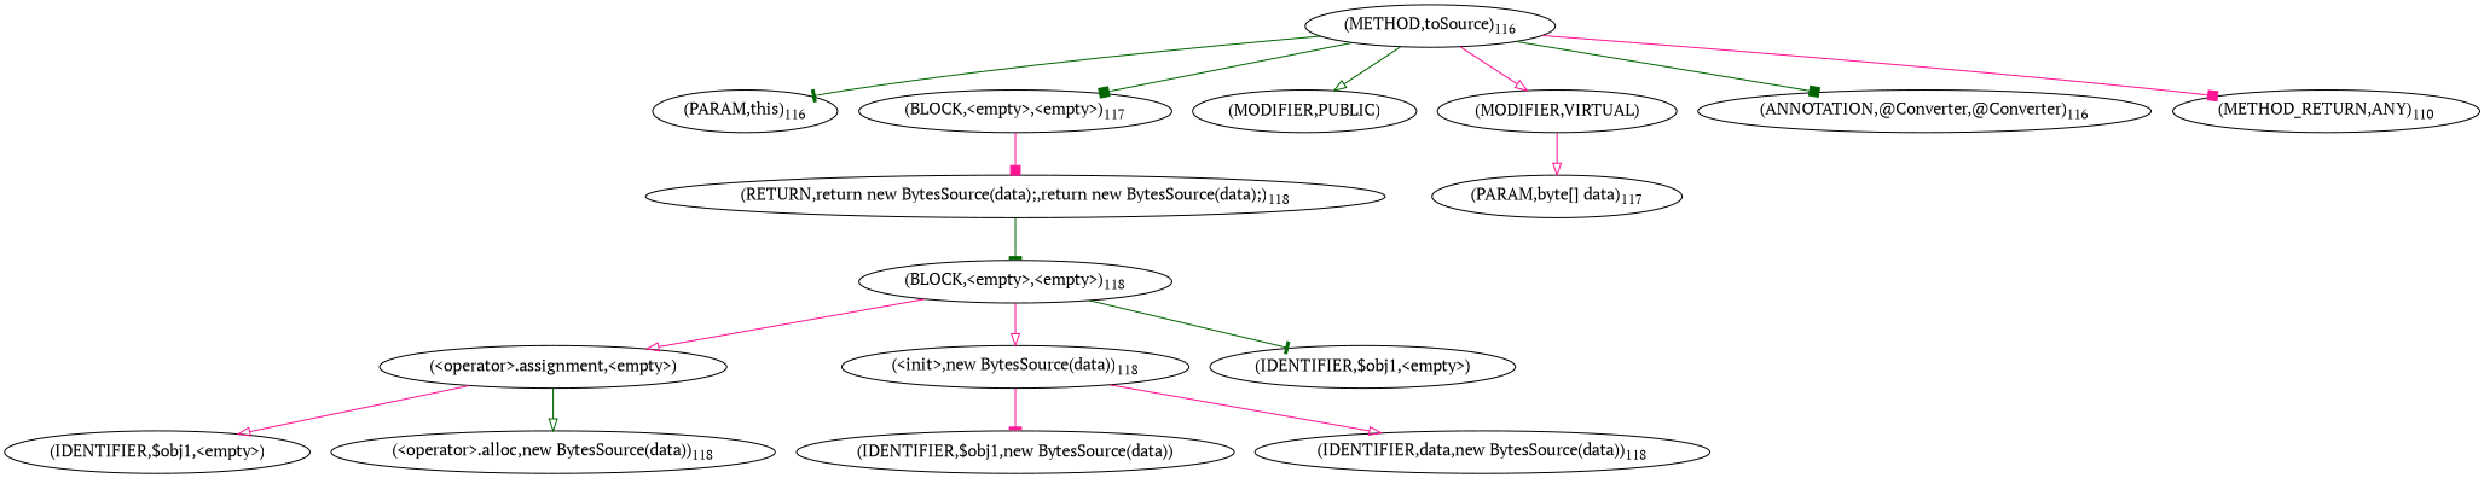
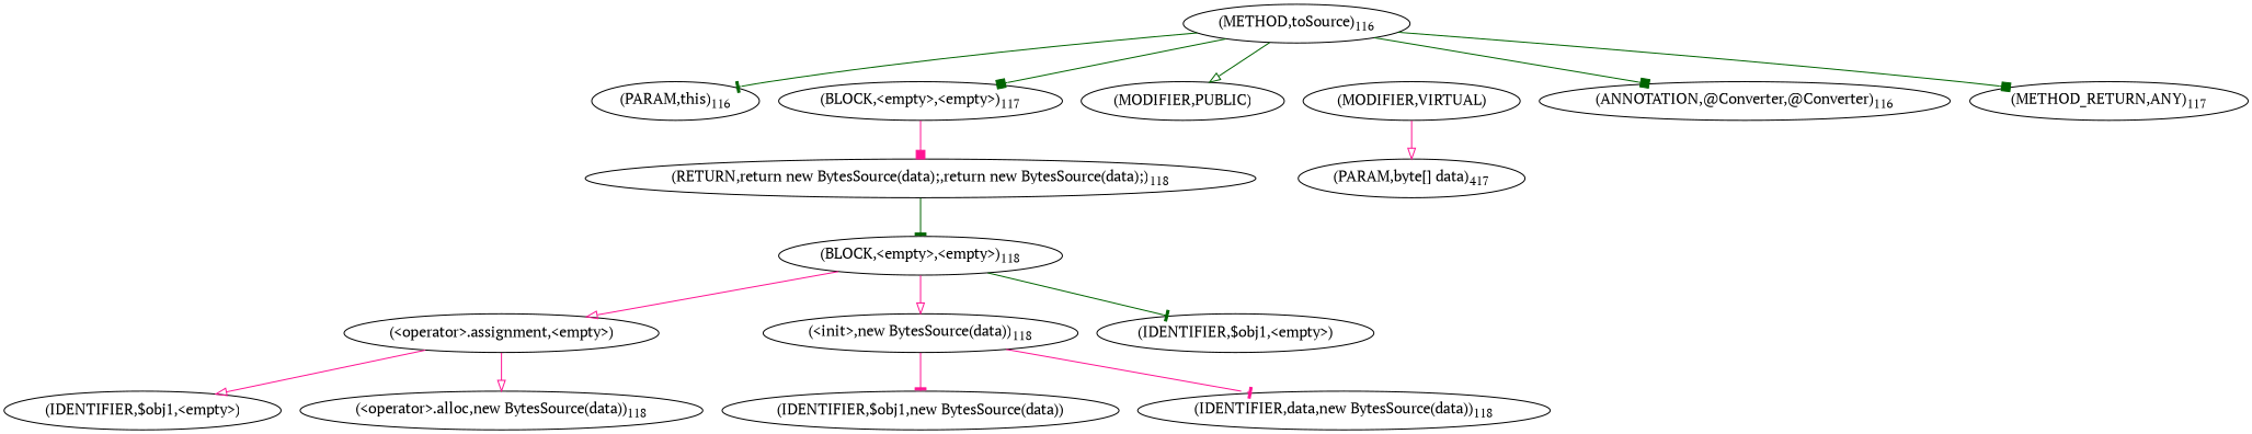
  digraph {
    fontname="PT Serif"
    node [fontname="PT Serif"]
    edge [arrowhead=onormal color=deeppink fontname="PT Serif"]
    n1 [label=<(METHOD,toSource)<SUB>116</SUB>>]
    n2 [label=<(PARAM,this)<SUB>116</SUB>>]
    n3 [label=<(BLOCK,&lt;empty&gt;,&lt;empty&gt;)<SUB>117</SUB>>]
    n4 [label=<(MODIFIER,PUBLIC)>]
    n5 [label=<(MODIFIER,VIRTUAL)>]
    n6 [label=<(ANNOTATION,@Converter,@Converter)<SUB>116</SUB>>]
-   n7 [label=<(METHOD_RETURN,ANY)<SUB>110</SUB>>]
-   n8 [label=<(PARAM,byte[] data)<SUB>117</SUB>>]
+   n7 [label=<(METHOD_RETURN,ANY)<SUB>117</SUB>>]
+   n8 [label=<(PARAM,byte[] data)<SUB>417</SUB>>]
    n9 [label=<(RETURN,return new BytesSource(data);,return new BytesSource(data);)<SUB>118</SUB>>]
    n10 [label=<(BLOCK,&lt;empty&gt;,&lt;empty&gt;)<SUB>118</SUB>>]
    n11 [label=<(&lt;operator&gt;.assignment,&lt;empty&gt;)>]
    n12 [label=<(&lt;init&gt;,new BytesSource(data))<SUB>118</SUB>>]
    n13 [label=<(IDENTIFIER,$obj1,&lt;empty&gt;)>]
    n14 [label=<(IDENTIFIER,$obj1,&lt;empty&gt;)>]
    n15 [label=<(&lt;operator&gt;.alloc,new BytesSource(data))<SUB>118</SUB>>]
    n16 [label=<(IDENTIFIER,$obj1,new BytesSource(data))>]
    n17 [label=<(IDENTIFIER,data,new BytesSource(data))<SUB>118</SUB>>]
    n1 -> n2 [arrowhead=tee color=darkgreen]
    n1 -> n3 [arrowhead=box color=darkgreen]
    n1 -> n4 [color=darkgreen]
-   n1 -> n5
    n1 -> n6 [arrowhead=box color=darkgreen]
-   n1 -> n7 [arrowhead=box]
+   n1 -> n7 [arrowhead=box color=darkgreen]
    n3 -> n9 [arrowhead=box]
    n5 -> n8
    n9 -> n10 [arrowhead=tee color=darkgreen]
    n10 -> n11
    n10 -> n12
    n10 -> n13 [arrowhead=tee color=darkgreen]
    n11 -> n14
-   n11 -> n15 [color=darkgreen]
+   n11 -> n15
    n12 -> n16 [arrowhead=tee]
-   n12 -> n17
+   n12 -> n17 [arrowhead=tee]
  }
